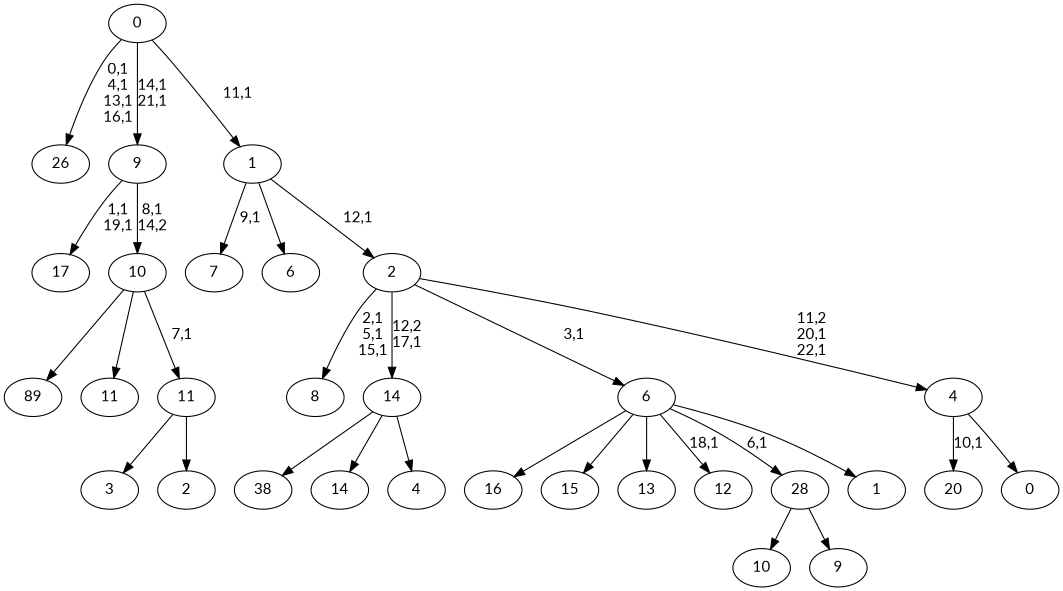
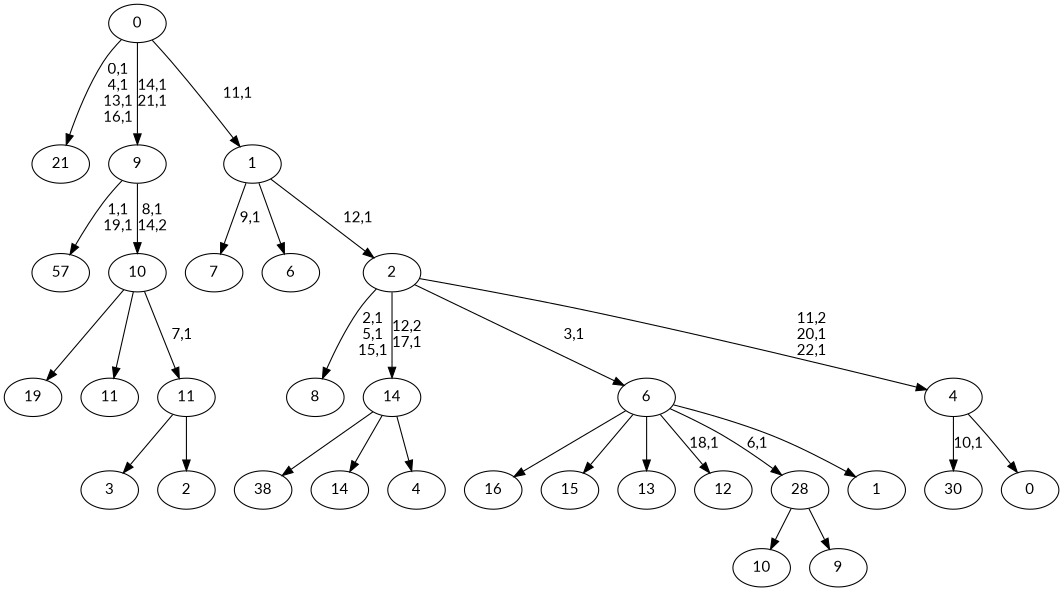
  digraph {
    fontname=Lato
    node [fontname=Lato]
    edge [fontname=Lato]
-   n1 [label=26]
-   n2 [label=20]
-   n3 [label=89]
+   n1 [label=21]
+   n2 [label=30]
+   n3 [label=19]
    n4 [label=38]
-   n5 [label=17]
+   n5 [label=57]
    n6 [label=16]
    n7 [label=15]
    n8 [label=14]
    n9 [label=13]
    n10 [label=12]
    n11 [label=11]
    n12 [label=10]
    n13 [label=9]
    n14 [label=28]
    n15 [label=8]
    n16 [label=7]
    n17 [label=6]
    n18 [label=4]
    14
    n20 [label=3]
    n21 [label=2]
    11
    10
    9
    n25 [label=1]
    6
    n27 [label=0]
    4
    2
    1
    0
    n14 -> n12
    n14 -> n13
    14 -> n4
    14 -> n8
    14 -> n18
    11 -> n20
    11 -> n21
    10 -> n3
    10 -> n11
    10 -> 11 [label="7,1"]
    9 -> n5 [label="1,1\n19,1"]
    9 -> 10 [label="8,1\n14,2"]
    6 -> n6
    6 -> n7
    6 -> n9
    6 -> n10 [label="18,1"]
    6 -> n14 [label="6,1"]
    6 -> n25
    4 -> n2 [label="10,1"]
    4 -> n27
    2 -> n15 [label="2,1\n5,1\n15,1"]
    2 -> 14 [label="12,2\n17,1"]
    2 -> 6 [label="3,1"]
    2 -> 4 [label="11,2\n20,1\n22,1"]
    1 -> n16 [label="9,1"]
    1 -> n17
    1 -> 2 [label="12,1"]
    0 -> n1 [label="0,1\n4,1\n13,1\n16,1"]
    0 -> 9 [label="14,1\n21,1"]
    0 -> 1 [label="11,1"]
  }
